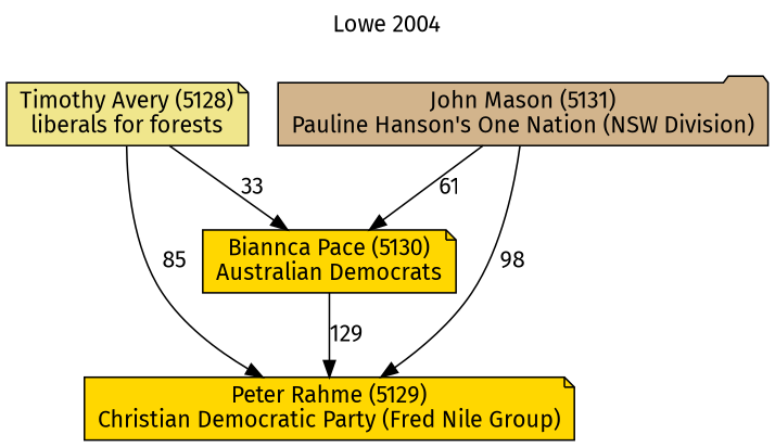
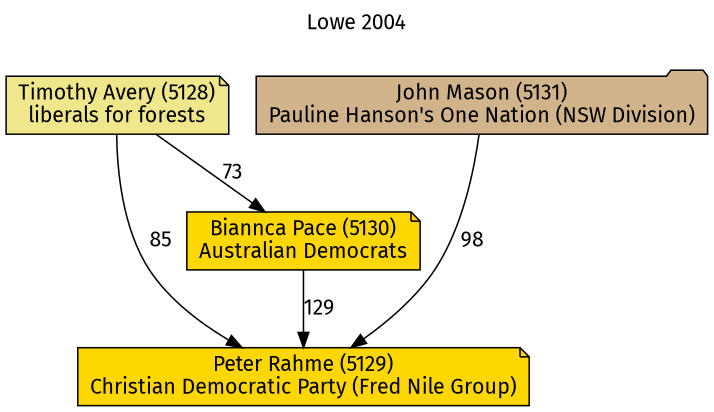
  digraph {
    fontname="Fira Sans"
    label="Lowe 2004"
    labelloc=t
    mclimit=10
    node [fillcolor=gold fontname="Fira Sans" shape=note style=filled]
    edge [fontname="Fira Sans"]
    n1 [label="Peter Rahme (5129)\nChristian Democratic Party (Fred Nile Group)"]
    n2 [label="Biannca Pace (5130)\nAustralian Democrats"]
    n3 [fillcolor=khaki label="Timothy Avery (5128)\nliberals for forests"]
    n4 [fillcolor=tan label="John Mason (5131)\nPauline Hanson's One Nation (NSW Division)" shape=folder]
    n2 -> n1 [label=129]
    n3 -> n1 [label=85]
-   n3 -> n2 [label=33]
+   n3 -> n2 [label=73]
    n4 -> n1 [label=98]
-   n4 -> n2 [label=61]
  }
